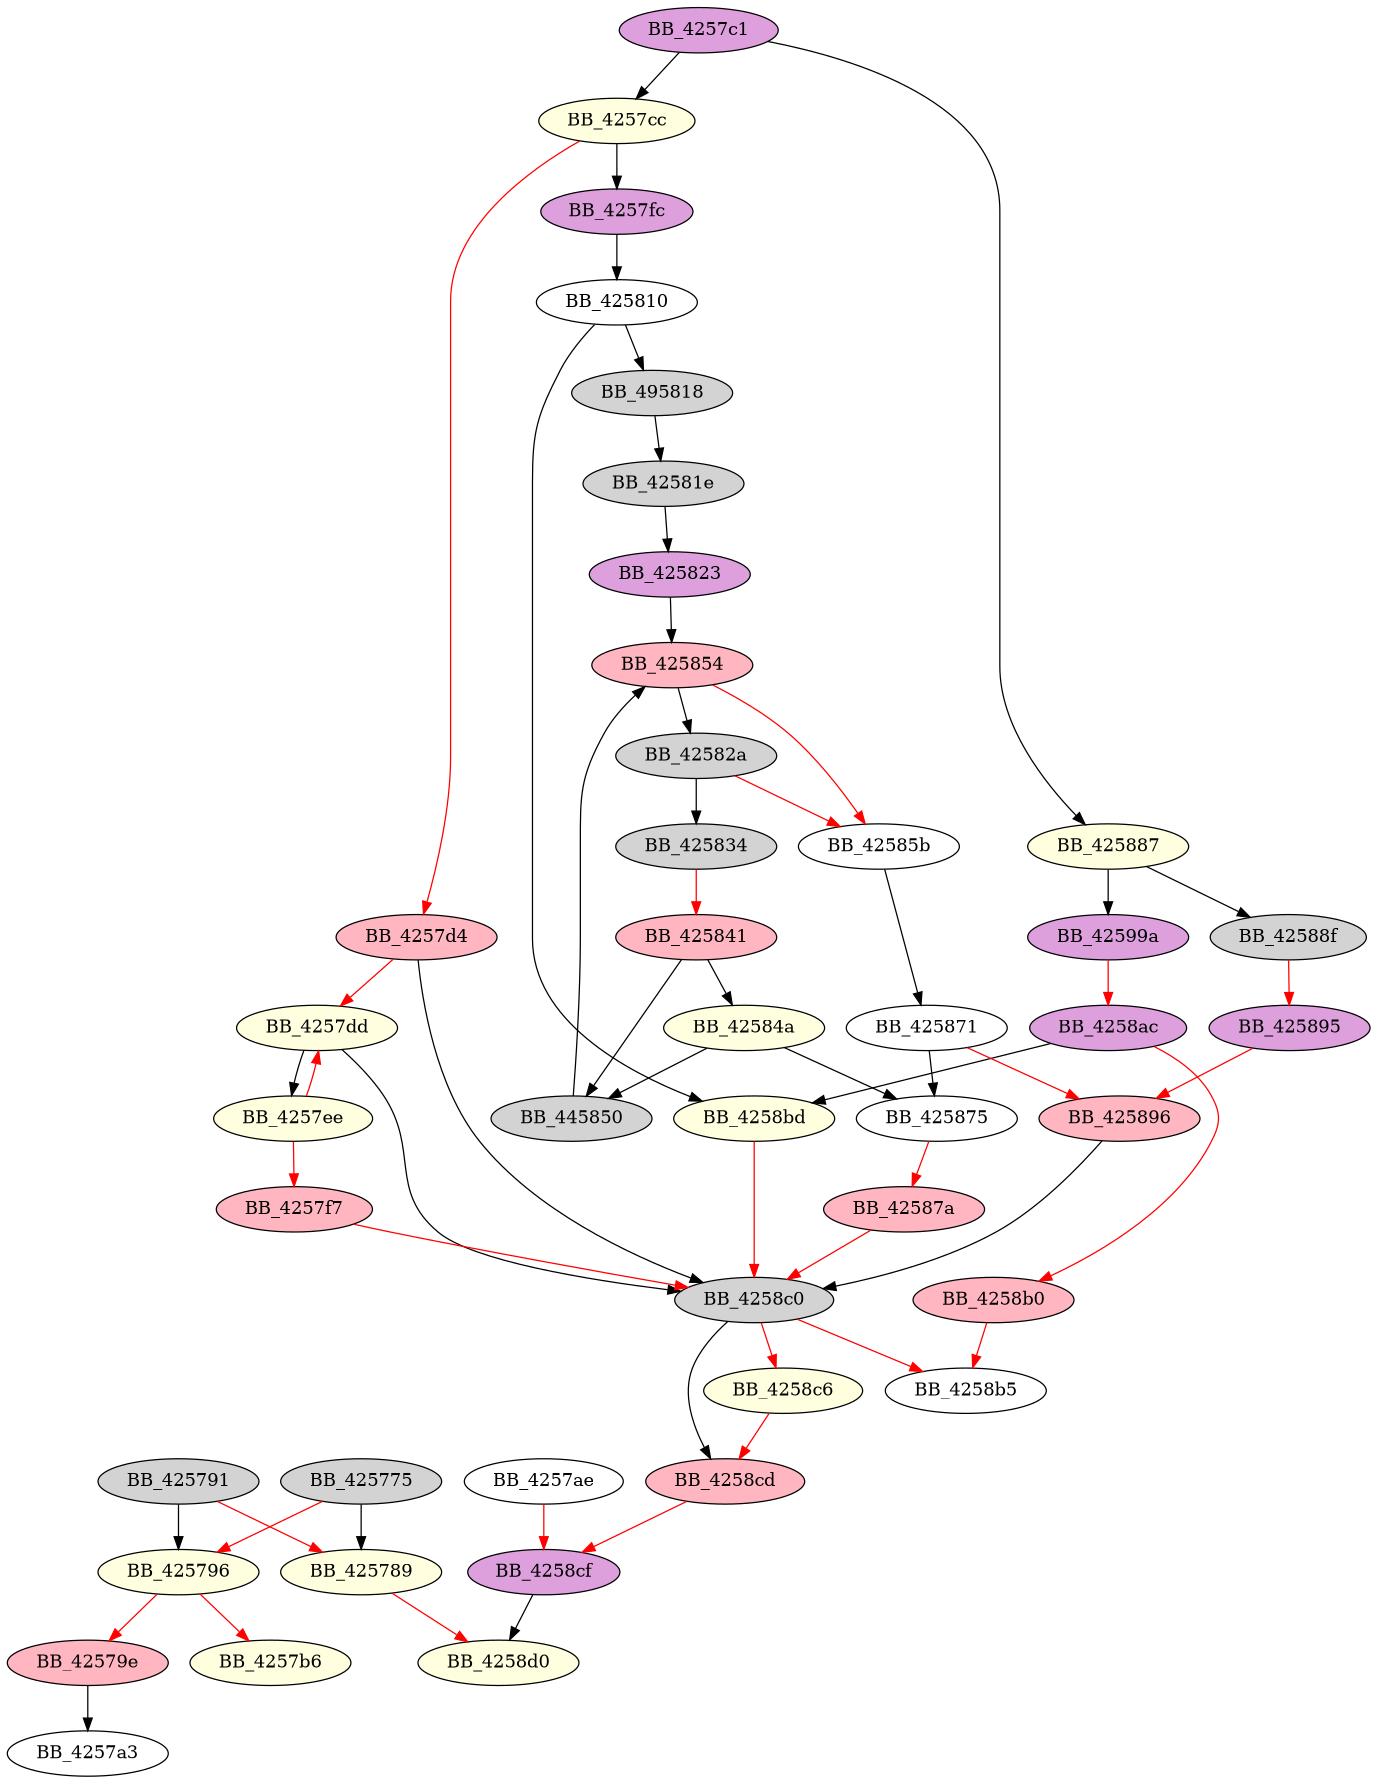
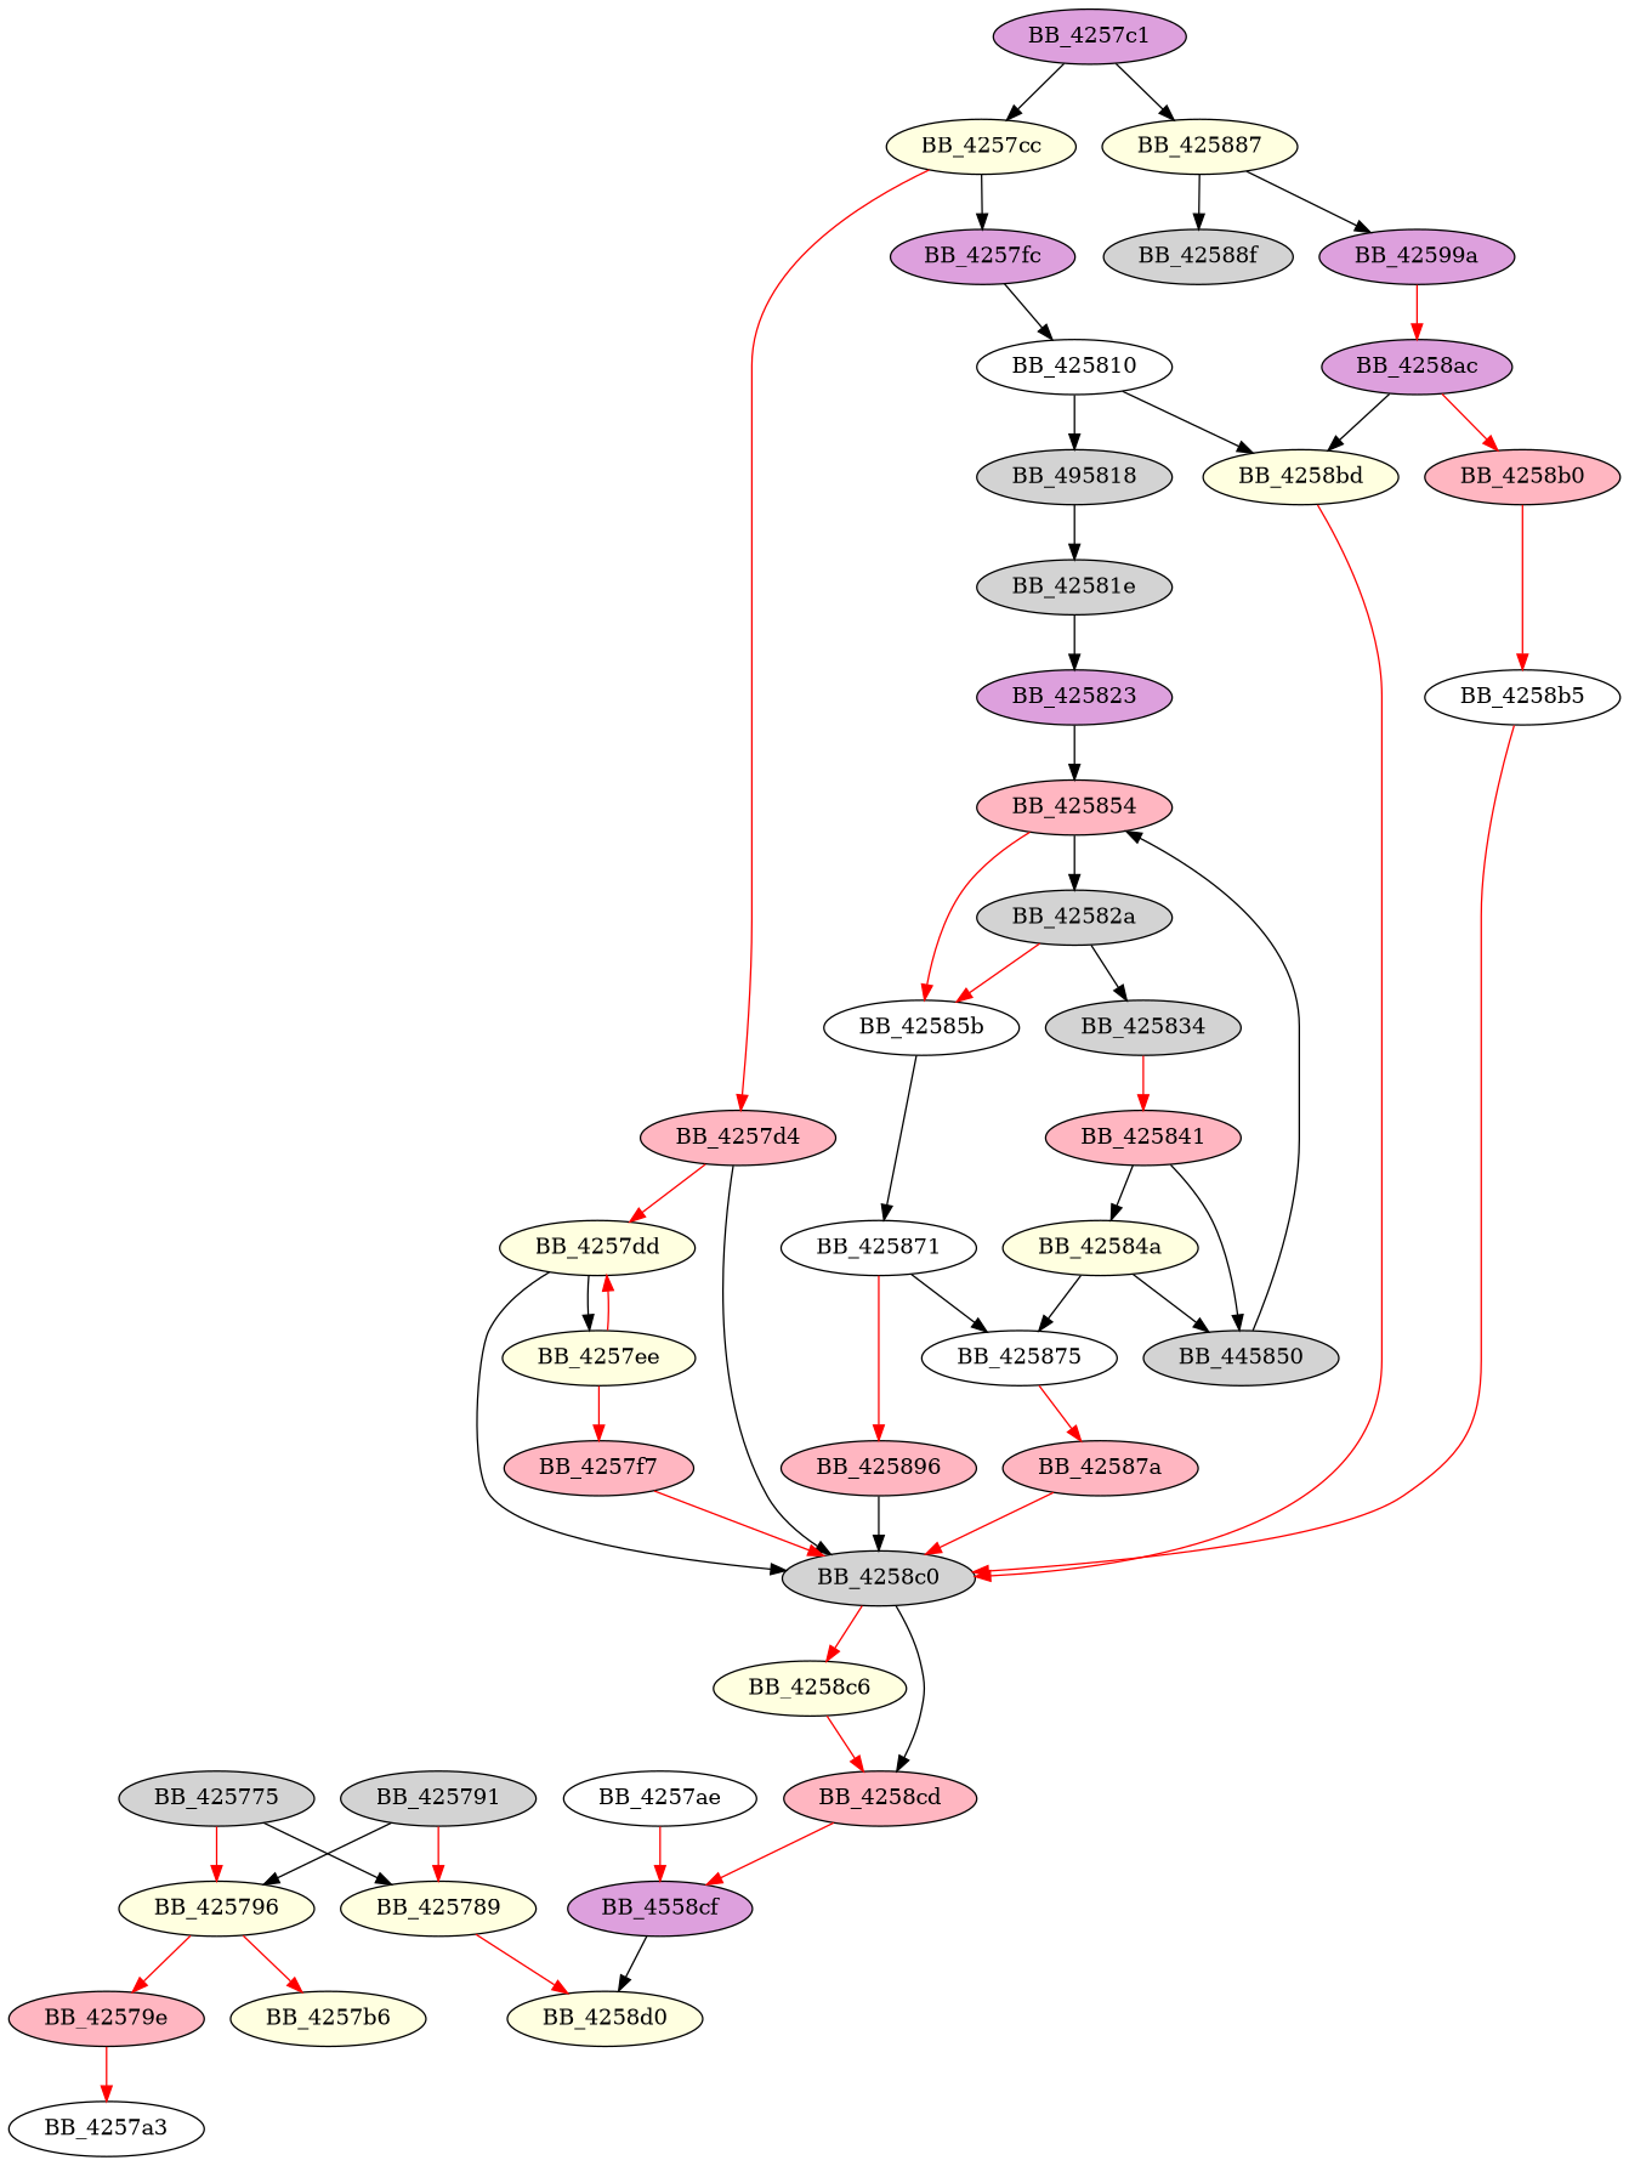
  digraph {
    node [fillcolor=lightyellow style=filled]
    edge [color=black]
    BB_425775 [fillcolor=lightgrey]
    BB_425789
    BB_425796
    BB_4258d0
    BB_42579e [fillcolor=lightpink]
    BB_4257b6
    BB_425791 [fillcolor=lightgrey]
    BB_4257a3 [fillcolor=white]
    BB_4257c1 [fillcolor=plum]
    BB_4257cc
    BB_425887
    BB_4257ae [fillcolor=white]
-   BB_4258cf [fillcolor=plum]
+   BB_4258cf [fillcolor=plum label=BB_4558cf]
    BB_4257d4 [fillcolor=lightpink]
    BB_4257fc [fillcolor=plum]
    BB_42588f [fillcolor=lightgrey]
    n17 [fillcolor=plum label=BB_42599a]
    BB_4257dd
    BB_4258c0 [fillcolor=lightgrey]
    BB_425810 [fillcolor=white]
-   BB_425895 [fillcolor=plum]
    BB_4258ac [fillcolor=plum]
    BB_4257ee
    BB_4258c6
    BB_4258cd [fillcolor=lightpink]
    n26 [fillcolor=lightgrey label=BB_495818]
    BB_4258bd
    BB_4257f7 [fillcolor=lightpink]
    BB_42581e [fillcolor=lightgrey]
    BB_425823 [fillcolor=plum]
    BB_425854 [fillcolor=lightpink]
    BB_425875 [fillcolor=white]
    BB_42587a [fillcolor=lightpink]
    BB_42582a [fillcolor=lightgrey]
    BB_42585b [fillcolor=white]
    BB_425834 [fillcolor=lightgrey]
    BB_425871 [fillcolor=white]
    BB_425841 [fillcolor=lightpink]
    BB_42584a
    n40 [fillcolor=lightgrey label=BB_445850]
    BB_425896 [fillcolor=lightpink]
    BB_4258b0 [fillcolor=lightpink]
    BB_4258b5 [fillcolor=white]
    BB_425775 -> BB_425789
    BB_425775 -> BB_425796 [color=red]
    BB_425789 -> BB_4258d0 [color=red]
    BB_425796 -> BB_42579e [color=red]
    BB_425796 -> BB_4257b6 [color=red]
-   BB_42579e -> BB_4257a3
+   BB_42579e -> BB_4257a3 [color=red]
    BB_425791 -> BB_425789 [color=red]
    BB_425791 -> BB_425796
    BB_4257c1 -> BB_4257cc
    BB_4257c1 -> BB_425887
    BB_4257cc -> BB_4257d4 [color=red]
    BB_4257cc -> BB_4257fc
    BB_425887 -> BB_42588f
    BB_425887 -> n17
    BB_4257ae -> BB_4258cf [color=red]
    BB_4258cf -> BB_4258d0
    BB_4257d4 -> BB_4257dd [color=red]
    BB_4257d4 -> BB_4258c0
    BB_4257fc -> BB_425810
-   BB_42588f -> BB_425895 [color=red]
    n17 -> BB_4258ac [color=red]
    BB_4257dd -> BB_4258c0
    BB_4257dd -> BB_4257ee
    BB_4258c0 -> BB_4258c6 [color=red]
    BB_4258c0 -> BB_4258cd
    BB_425810 -> n26
    BB_425810 -> BB_4258bd
-   BB_425895 -> BB_425896 [color=red]
    BB_4258ac -> BB_4258bd
    BB_4258ac -> BB_4258b0 [color=red]
    BB_4257ee -> BB_4257dd [color=red]
    BB_4257ee -> BB_4257f7 [color=red]
    BB_4258c6 -> BB_4258cd [color=red]
    BB_4258cd -> BB_4258cf [color=red]
    n26 -> BB_42581e
    BB_4258bd -> BB_4258c0 [color=red]
    BB_4257f7 -> BB_4258c0 [color=red]
    BB_42581e -> BB_425823
    BB_425823 -> BB_425854
    BB_425854 -> BB_42582a
    BB_425854 -> BB_42585b [color=red]
    BB_425875 -> BB_42587a [color=red]
    BB_42587a -> BB_4258c0 [color=red]
    BB_42582a -> BB_42585b [color=red]
    BB_42582a -> BB_425834
    BB_42585b -> BB_425871
    BB_425834 -> BB_425841 [color=red]
    BB_425871 -> BB_425875
    BB_425871 -> BB_425896 [color=red]
    BB_425841 -> BB_42584a
    BB_425841 -> n40
    BB_42584a -> BB_425875
    BB_42584a -> n40
    n40 -> BB_425854
    BB_425896 -> BB_4258c0
    BB_4258b0 -> BB_4258b5 [color=red]
-   BB_4258c0 -> BB_4258b5 [color=red]
+   BB_4258b5 -> BB_4258c0 [color=red]
  }
